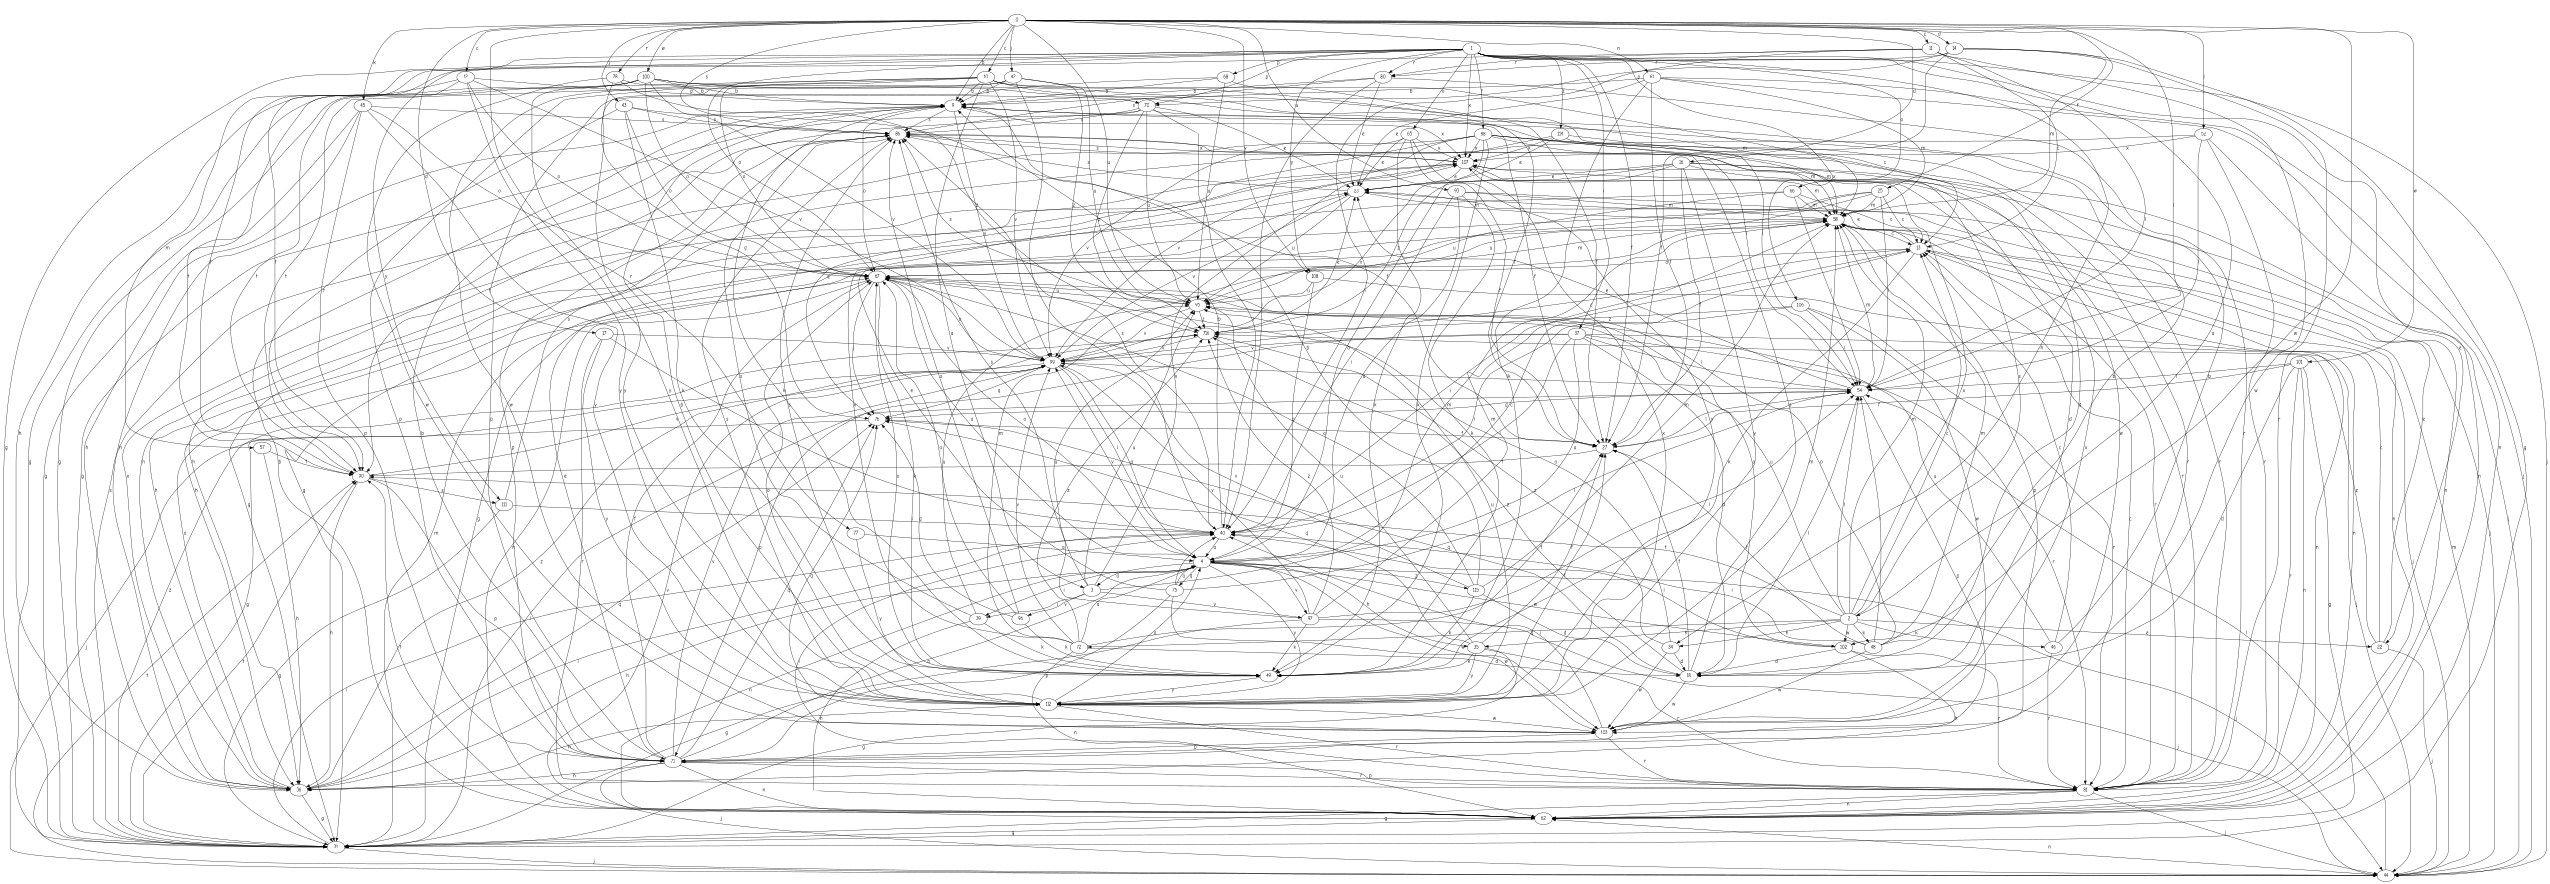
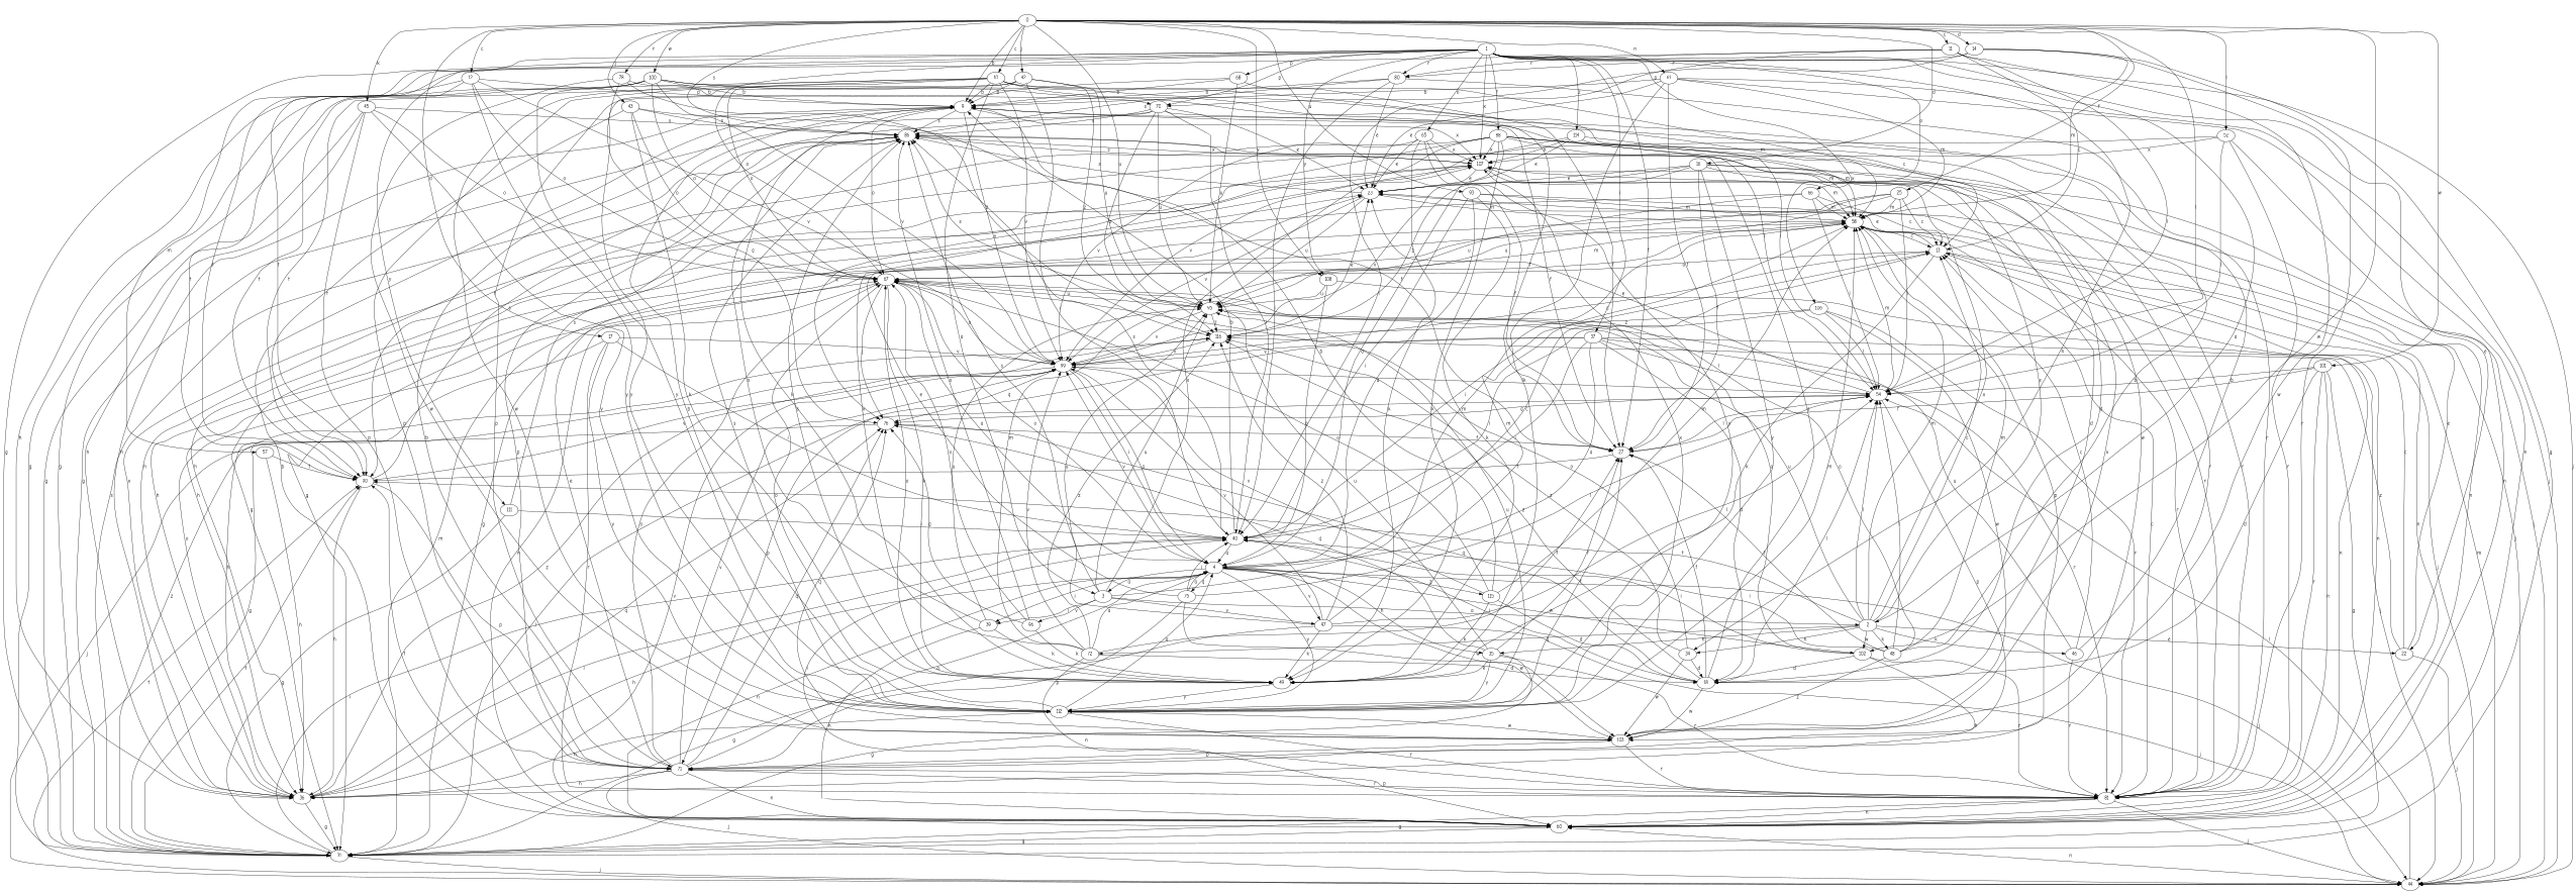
  strict digraph {
    fontname="Comic Neue"
    node [fontname="Comic Neue"]
    edge [fontname="Comic Neue"]
    0
    9
    10
    11
    12
    14
    16
    17
    25
    42
    43
    45
    52
    54
    61
-   77
    78
    86
    93
    95
    100
    101
    102
    108
    67
    107
    36
    99
    49
    27
    31
    90
    13
    3
    103
    80
    40
    70
    112
    58
    81
    44
-   62
+   62 [label=60]
    23
    18
-   116 [label=716]
+   116
    71
    76
    4
    1
    2
    22
    34
    37
    57
    65
    66
    68
    88
    106
    111
    114
    35
    46
    48
    72
    39
    96
    97
    75
    115
    0 -> 9 [label=b]
    0 -> 10 [label=c]
    0 -> 11 [label=c]
    0 -> 12 [label=c]
    0 -> 14 [label=d]
    0 -> 16 [label=d]
    0 -> 17 [label=d]
    0 -> 25 [label=f]
    0 -> 42 [label=j]
    0 -> 43 [label=j]
    0 -> 45 [label=k]
    0 -> 52 [label=l]
    0 -> 54 [label=l]
    0 -> 61 [label=n]
-   0 -> 77 [label=r]
    0 -> 78 [label=r]
    0 -> 86 [label=s]
    0 -> 93 [label=u]
    0 -> 95 [label=u]
    0 -> 100 [label=w]
    0 -> 101 [label=w]
    0 -> 102 [label=w]
    0 -> 108 [label=y]
    9 -> 86 [label=s]
    9 -> 67 [label=o]
    9 -> 107 [label=x]
    9 -> 36 [label=h]
    9 -> 99 [label=v]
    9 -> 49 [label=k]
    10 -> 9 [label=b]
    10 -> 54 [label=l]
    10 -> 67 [label=o]
    10 -> 99 [label=v]
    10 -> 27 [label=f]
    10 -> 31 [label=g]
    10 -> 90 [label=t]
    10 -> 13 [label=c]
    10 -> 3 [label=a]
    10 -> 103 [label=w]
    11 -> 54 [label=l]
    11 -> 90 [label=t]
    11 -> 13 [label=c]
    11 -> 103 [label=w]
    11 -> 80 [label=r]
    11 -> 40 [label=i]
    12 -> 67 [label=o]
    12 -> 36 [label=h]
    12 -> 99 [label=v]
    12 -> 90 [label=t]
    12 -> 70 [label=p]
    12 -> 112 [label=y]
-   14 -> 27 [label=f]
    14 -> 31 [label=g]
    14 -> 80 [label=r]
    14 -> 70 [label=p]
    14 -> 58 [label=m]
    14 -> 81 [label=r]
    16 -> 99 [label=v]
    16 -> 27 [label=f]
    16 -> 112 [label=y]
    16 -> 44 [label=j]
    16 -> 62 [label=n]
    16 -> 23 [label=e]
    16 -> 18 [label=d]
    16 -> 116 [label=z]
+   17 -> 36 [label=h]
    17 -> 99 [label=v]
    17 -> 40 [label=i]
    17 -> 112 [label=y]
    17 -> 81 [label=r]
    25 -> 54 [label=l]
    25 -> 95 [label=u]
    25 -> 36 [label=h]
    25 -> 31 [label=g]
    25 -> 13 [label=c]
    25 -> 58 [label=m]
    42 -> 9 [label=b]
    42 -> 95 [label=u]
    42 -> 40 [label=i]
    42 -> 112 [label=y]
    42 -> 116 [label=z]
    42 -> 71 [label=p]
    43 -> 86 [label=s]
    43 -> 67 [label=o]
    43 -> 49 [label=k]
    43 -> 27 [label=f]
    43 -> 90 [label=t]
    45 -> 86 [label=s]
    45 -> 67 [label=o]
    45 -> 36 [label=h]
    45 -> 31 [label=g]
    45 -> 112 [label=y]
    45 -> 71 [label=p]
    52 -> 54 [label=l]
    52 -> 107 [label=x]
    52 -> 36 [label=h]
    52 -> 81 [label=r]
    52 -> 62 [label=n]
    54 -> 58 [label=m]
    54 -> 23 [label=e]
    54 -> 71 [label=p]
    54 -> 76 [label=q]
    61 -> 9 [label=b]
    61 -> 49 [label=k]
    61 -> 27 [label=f]
    61 -> 58 [label=m]
    61 -> 44 [label=j]
    61 -> 62 [label=n]
    61 -> 23 [label=e]
-   77 -> 112 [label=y]
-   77 -> 4 [label=a]
    78 -> 9 [label=b]
    78 -> 103 [label=w]
    78 -> 116 [label=z]
    78 -> 76 [label=q]
    86 -> 107 [label=x]
    86 -> 71 [label=p]
    93 -> 49 [label=k]
    93 -> 40 [label=i]
    93 -> 58 [label=m]
    93 -> 44 [label=j]
    93 -> 4 [label=a]
    95 -> 86 [label=s]
    95 -> 99 [label=v]
    95 -> 116 [label=z]
    100 -> 9 [label=b]
    100 -> 54 [label=l]
    100 -> 67 [label=o]
    100 -> 99 [label=v]
    100 -> 31 [label=g]
    100 -> 90 [label=t]
    100 -> 112 [label=y]
    100 -> 58 [label=m]
    101 -> 54 [label=l]
    101 -> 27 [label=f]
    101 -> 31 [label=g]
    101 -> 81 [label=r]
    101 -> 62 [label=n]
    101 -> 18 [label=d]
    102 -> 67 [label=o]
    102 -> 36 [label=h]
    102 -> 40 [label=i]
    102 -> 81 [label=r]
    102 -> 18 [label=d]
    108 -> 95 [label=u]
    108 -> 62 [label=n]
    108 -> 4 [label=a]
    67 -> 95 [label=u]
    67 -> 49 [label=k]
    67 -> 58 [label=m]
    67 -> 62 [label=n]
    67 -> 76 [label=j]
    67 -> 4 [label=a]
    107 -> 86 [label=s]
    107 -> 31 [label=g]
    107 -> 58 [label=m]
    107 -> 81 [label=r]
    107 -> 23 [label=e]
    36 -> 67 [label=o]
    36 -> 107 [label=x]
    36 -> 31 [label=g]
    36 -> 40 [label=i]
    36 -> 116 [label=z]
    36 -> 76 [label=q]
    99 -> 54 [label=l]
    99 -> 67 [label=o]
    99 -> 31 [label=g]
    99 -> 13 [label=c]
    99 -> 40 [label=i]
    99 -> 76 [label=q]
    99 -> 4 [label=a]
    49 -> 86 [label=s]
    49 -> 67 [label=o]
    49 -> 112 [label=y]
    27 -> 54 [label=l]
    27 -> 90 [label=t]
    31 -> 54 [label=l]
    31 -> 86 [label=s]
    31 -> 90 [label=t]
    31 -> 40 [label=i]
    31 -> 58 [label=m]
    31 -> 44 [label=j]
    31 -> 116 [label=z]
-   90 -> 111 [label=s]
+   90 -> 86 [label=s]
    90 -> 36 [label=h]
    90 -> 99 [label=v]
    90 -> 71 [label=p]
    13 -> 67 [label=o]
    13 -> 49 [label=k]
    13 -> 40 [label=i]
    13 -> 44 [label=j]
    13 -> 62 [label=n]
    13 -> 23 [label=e]
    3 -> 86 [label=s]
    3 -> 95 [label=u]
    3 -> 107 [label=x]
    3 -> 58 [label=m]
+   3 -> 2 [label=a]
    3 -> 39 [label=i]
    3 -> 96 [label=v]
    3 -> 97 [label=v]
    103 -> 107 [label=x]
-   103 -> 40 [label=i]
+   18 -> 40 [label=i]
    103 -> 81 [label=r]
    103 -> 71 [label=p]
    103 -> 76 [label=q]
    80 -> 9 [label=b]
    80 -> 86 [label=s]
    80 -> 40 [label=i]
    80 -> 81 [label=r]
    80 -> 23 [label=e]
    40 -> 9 [label=b]
    40 -> 86 [label=s]
    40 -> 4 [label=a]
    70 -> 86 [label=s]
    70 -> 95 [label=u]
    70 -> 27 [label=f]
    70 -> 31 [label=g]
    70 -> 90 [label=t]
    70 -> 40 [label=i]
    70 -> 23 [label=e]
    70 -> 116 [label=z]
    112 -> 9 [label=b]
    112 -> 86 [label=s]
    112 -> 95 [label=u]
    112 -> 67 [label=o]
    112 -> 107 [label=x]
    112 -> 36 [label=h]
    112 -> 27 [label=f]
    112 -> 103 [label=w]
    112 -> 58 [label=m]
    112 -> 81 [label=r]
    112 -> 4 [label=a]
    58 -> 13 [label=c]
    58 -> 81 [label=r]
    58 -> 62 [label=n]
    58 -> 71 [label=p]
    81 -> 31 [label=g]
    81 -> 13 [label=c]
    81 -> 40 [label=i]
    81 -> 44 [label=j]
    81 -> 62 [label=n]
    81 -> 71 [label=p]
    44 -> 54 [label=l]
    44 -> 90 [label=t]
    44 -> 58 [label=m]
    44 -> 62 [label=n]
    62 -> 9 [label=b]
    62 -> 99 [label=v]
    62 -> 31 [label=g]
    62 -> 90 [label=t]
    23 -> 86 [label=s]
    23 -> 95 [label=u]
    23 -> 99 [label=v]
    23 -> 58 [label=m]
    18 -> 54 [label=l]
    18 -> 86 [label=s]
    18 -> 27 [label=f]
    18 -> 103 [label=w]
    18 -> 116 [label=z]
    18 -> 76 [label=q]
    116 -> 99 [label=v]
    116 -> 23 [label=e]
    71 -> 9 [label=b]
-   71 -> 67 [label=f]
+   71 -> 67 [label=o]
    71 -> 36 [label=h]
    71 -> 99 [label=v]
    71 -> 81 [label=r]
    71 -> 44 [label=j]
    71 -> 62 [label=n]
    71 -> 23 [label=e]
    71 -> 76 [label=q]
    71 -> 4 [label=a]
    76 -> 27 [label=f]
    76 -> 44 [label=j]
    4 -> 102 [label=w]
    4 -> 67 [label=o]
    4 -> 36 [label=h]
    4 -> 99 [label=v]
    4 -> 13 [label=c]
    4 -> 3 [label=a]
    4 -> 103 [label=w]
    4 -> 112 [label=y]
    4 -> 44 [label=j]
    4 -> 62 [label=n]
    4 -> 35 [label=h]
    4 -> 39 [label=i]
    4 -> 97 [label=v]
    4 -> 75 [label=q]
    4 -> 115 [label=z]
    1 -> 108 [label=y]
    1 -> 67 [label=o]
    1 -> 107 [label=x]
    1 -> 27 [label=f]
    1 -> 31 [label=g]
    1 -> 90 [label=t]
    1 -> 80 [label=r]
    1 -> 70 [label=p]
    1 -> 44 [label=j]
    1 -> 2 [label=a]
    1 -> 22 [label=e]
    1 -> 34 [label=h]
    1 -> 37 [label=i]
    1 -> 57 [label=m]
    1 -> 65 [label=o]
    1 -> 66 [label=o]
    1 -> 68 [label=p]
    1 -> 88 [label=t]
    1 -> 106 [label=x]
    1 -> 111 [label=y]
    1 -> 114 [label=z]
    2 -> 54 [label=l]
    2 -> 86 [label=s]
    2 -> 95 [label=u]
    2 -> 102 [label=w]
    2 -> 107 [label=x]
    2 -> 90 [label=t]
    2 -> 13 [label=c]
    2 -> 58 [label=m]
    2 -> 22 [label=e]
    2 -> 34 [label=h]
    2 -> 35 [label=h]
    2 -> 46 [label=k]
    2 -> 48 [label=k]
    2 -> 72 [label=q]
    22 -> 13 [label=c]
    22 -> 44 [label=j]
    22 -> 23 [label=e]
    22 -> 116 [label=z]
    34 -> 67 [label=o]
    34 -> 103 [label=w]
    34 -> 18 [label=d]
    34 -> 116 [label=z]
    37 -> 54 [label=l]
    37 -> 99 [label=v]
    37 -> 40 [label=i]
    37 -> 81 [label=r]
    37 -> 44 [label=j]
    37 -> 18 [label=d]
    37 -> 71 [label=p]
    37 -> 4 [label=a]
    57 -> 36 [label=h]
    57 -> 90 [label=t]
    65 -> 107 [label=x]
    65 -> 99 [label=v]
    65 -> 49 [label=k]
    65 -> 27 [label=f]
    65 -> 112 [label=y]
    65 -> 23 [label=e]
    66 -> 54 [label=l]
    66 -> 95 [label=u]
    66 -> 36 [label=h]
    66 -> 13 [label=c]
    66 -> 58 [label=m]
    68 -> 9 [label=b]
    68 -> 95 [label=u]
    68 -> 27 [label=f]
    68 -> 71 [label=p]
    88 -> 107 [label=x]
    88 -> 36 [label=h]
    88 -> 49 [label=k]
    88 -> 31 [label=g]
    88 -> 103 [label=w]
    88 -> 58 [label=m]
    88 -> 81 [label=r]
    88 -> 18 [label=d]
    88 -> 76 [label=q]
    88 -> 4 [label=a]
    106 -> 54 [label=l]
    106 -> 103 [label=w]
    106 -> 40 [label=i]
    106 -> 81 [label=r]
    106 -> 116 [label=z]
    111 -> 86 [label=s]
    111 -> 31 [label=g]
    111 -> 40 [label=i]
    114 -> 107 [label=x]
    114 -> 99 [label=v]
    114 -> 58 [label=m]
    114 -> 81 [label=r]
    114 -> 23 [label=e]
    35 -> 95 [label=u]
    35 -> 49 [label=k]
    35 -> 27 [label=f]
    35 -> 31 [label=g]
    35 -> 112 [label=y]
    35 -> 81 [label=r]
    35 -> 76 [label=q]
    46 -> 9 [label=b]
    46 -> 95 [label=u]
    46 -> 13 [label=c]
    46 -> 81 [label=r]
    48 -> 9 [label=b]
    48 -> 54 [label=l]
    48 -> 67 [label=o]
    48 -> 27 [label=f]
-   48 -> 103 [label=w]
+   48 -> 103 [label=z]
    48 -> 40 [label=i]
    48 -> 58 [label=m]
    72 -> 107 [label=x]
    72 -> 99 [label=v]
    72 -> 27 [label=f]
    72 -> 58 [label=m]
    72 -> 62 [label=n]
    72 -> 18 [label=d]
    72 -> 116 [label=z]
    72 -> 4 [label=a]
    39 -> 86 [label=s]
    39 -> 95 [label=u]
    39 -> 49 [label=k]
    39 -> 62 [label=n]
    96 -> 86 [label=s]
    96 -> 67 [label=o]
    96 -> 49 [label=k]
    96 -> 76 [label=q]
    97 -> 54 [label=l]
    97 -> 95 [label=u]
    97 -> 99 [label=v]
    97 -> 49 [label=k]
    97 -> 31 [label=g]
    97 -> 58 [label=m]
    97 -> 44 [label=j]
    97 -> 116 [label=z]
    75 -> 54 [label=l]
    75 -> 103 [label=w]
    75 -> 40 [label=i]
    75 -> 23 [label=e]
    75 -> 71 [label=p]
    75 -> 4 [label=a]
    115 -> 9 [label=b]
    115 -> 67 [label=o]
    115 -> 99 [label=v]
    115 -> 49 [label=k]
    115 -> 58 [label=m]
    115 -> 18 [label=d]
  }
